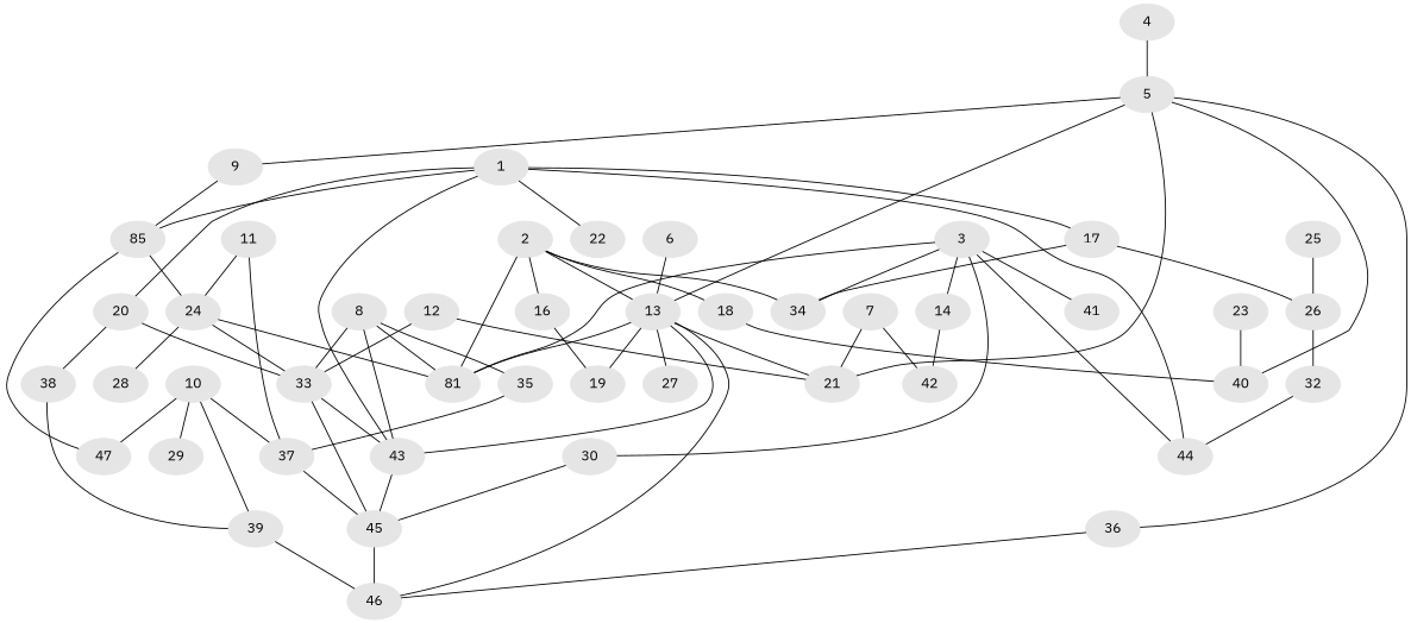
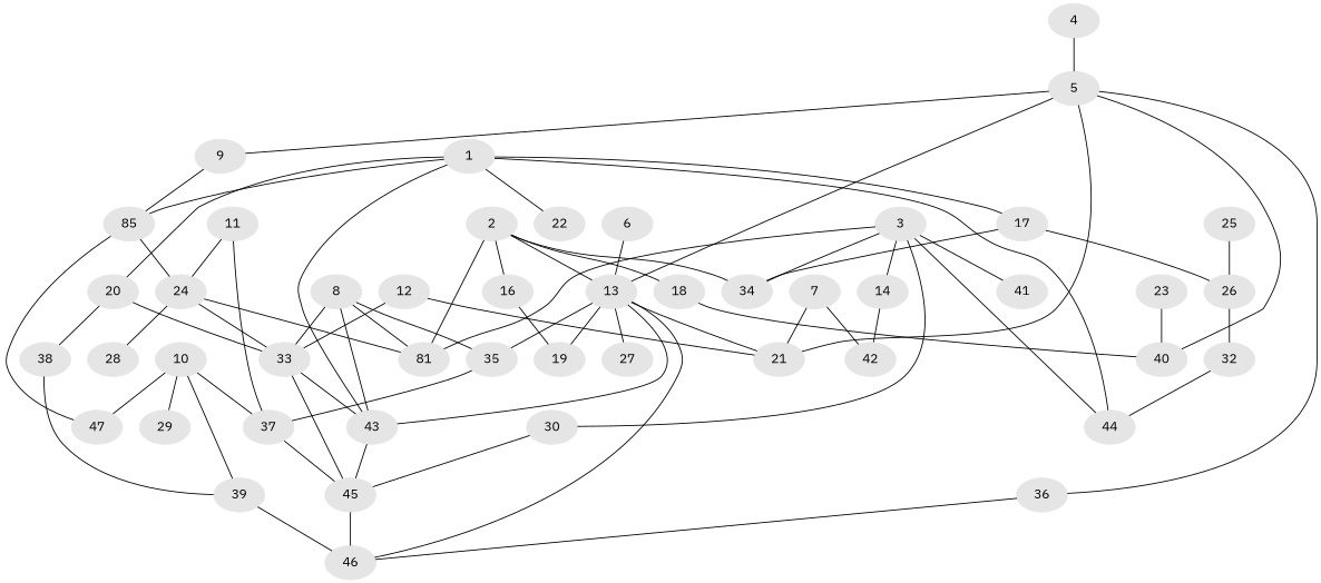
  graph {
    fontname="IBM Plex Sans"
    node [color=gray90 fontname="IBM Plex Sans" style=filled]
    edge [fontname="IBM Plex Sans" weight=1.0]
    n1 [label=85]
    1
    17
    20
    22
    43
    44
    47
    24
    34
    26
    33
    38
    45
    2
    13
    16
    18
    n19 [label=81]
    21
    35
    19
    27
    46
    40
    3
    14
    30
    41
    42
    4
    5
    9
    36
    6
    7
    8
    37
    10
    29
    39
    11
    28
    12
    32
    23
    25
    n1 -- 47
    n1 -- 24
    1 -- n1
    1 -- 17
    1 -- 20
    1 -- 22
    1 -- 43
    1 -- 44
    17 -- 34
    17 -- 26
    20 -- 33
    20 -- 38
    43 -- 45
    24 -- 33
    24 -- n19
    24 -- 28
    26 -- 32
    33 -- 43
    33 -- 45
    38 -- 39
    45 -- 46
    2 -- 34
    2 -- 13
    2 -- 16
    2 -- 18
    2 -- n19
    13 -- 43
    13 -- 21
-   13 -- n19
+   13 -- 35
    13 -- 19
    13 -- 27
    13 -- 46
    16 -- 19
    18 -- 40
    35 -- 37
    3 -- 44
    3 -- 34
    3 -- n19
    3 -- 14
    3 -- 30
    3 -- 41
    14 -- 42
    30 -- 45
    4 -- 5
    5 -- 13
    5 -- 21
    5 -- 40
    5 -- 9
    5 -- 36
    9 -- n1
    36 -- 46
    6 -- 13 [weight=2.0]
    7 -- 21
    7 -- 42
    8 -- 43
    8 -- 33
    8 -- n19
    8 -- 35
    37 -- 45
    10 -- 47
    10 -- 37
    10 -- 29
    10 -- 39
    39 -- 46 [weight=2.0]
    11 -- 24
    11 -- 37
    12 -- 33
    12 -- 21
    32 -- 44
    23 -- 40
    25 -- 26
  }
